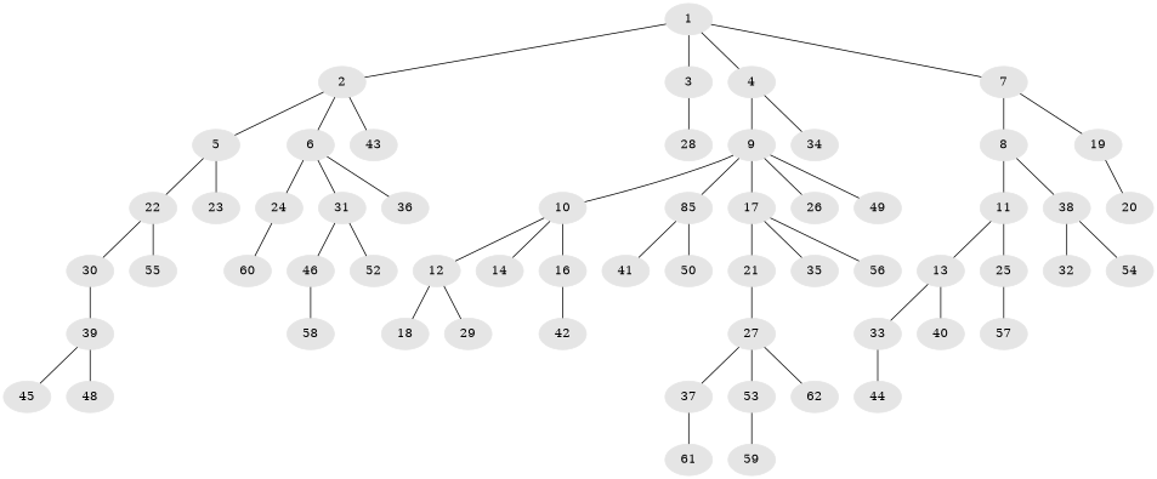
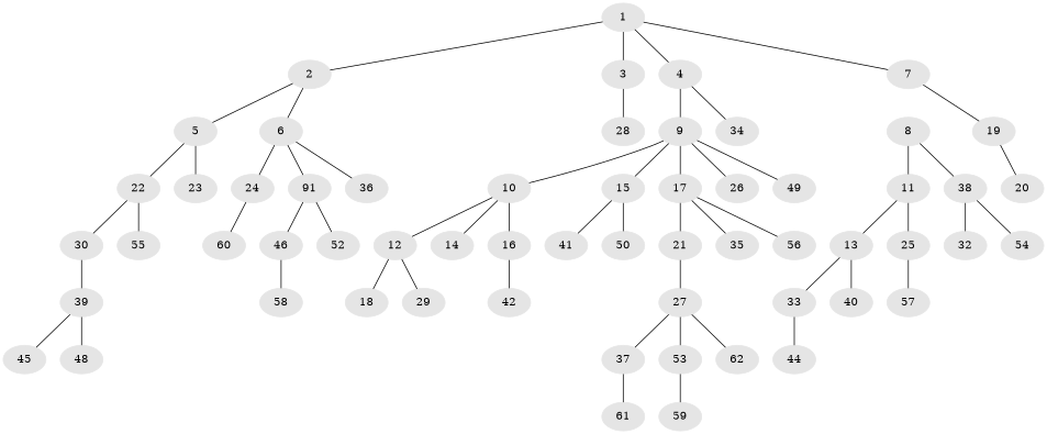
  graph {
    node [color=gray90 style=filled]
    edge [weight=1.0]
    1
    2
    3
    4
    7
    5
    6
-   43
    28
    9
    34
    8
    19
    22
    23
    24
-   31
+   31 [label=91]
    36
    10
-   15 [label=85]
+   15
    17
    26
    49
    30
    55
    60
    46
    52
    11
    38
    20
    13
    25
    32
    54
    12
    14
    16
    41
    50
    21
    35
    56
    18
    29
    42
    33
    40
    57
    44
    27
    37
    53
    62
    39
    61
    59
    45
    48
    58
    1 -- 2
    1 -- 3 [weight=2.0]
    1 -- 4
    1 -- 7
    2 -- 5
    2 -- 6
-   2 -- 43
    3 -- 28
    4 -- 9
    4 -- 34
-   7 -- 8
    7 -- 19
    5 -- 22
    5 -- 23 [weight=2.0]
    6 -- 24 [weight=2.0]
    6 -- 31
    6 -- 36
    9 -- 10
    9 -- 15
    9 -- 17 [weight=2.0]
    9 -- 26
    9 -- 49
    8 -- 11 [weight=3.0]
    8 -- 38
    19 -- 20
    22 -- 30
    22 -- 55 [weight=2.0]
    24 -- 60
    31 -- 46
    31 -- 52
    10 -- 12
    10 -- 14
    10 -- 16 [weight=2.0]
    15 -- 41
    15 -- 50
    17 -- 21
    17 -- 35
    17 -- 56
    30 -- 39
    46 -- 58
    11 -- 13
    11 -- 25
    38 -- 32
    38 -- 54
    13 -- 33
    13 -- 40
    25 -- 57
    12 -- 18
    12 -- 29
    16 -- 42
    21 -- 27
    33 -- 44 [weight=2.0]
    27 -- 37
    27 -- 53
    27 -- 62
    37 -- 61
    53 -- 59
    39 -- 45
    39 -- 48 [weight=2.0]
  }
